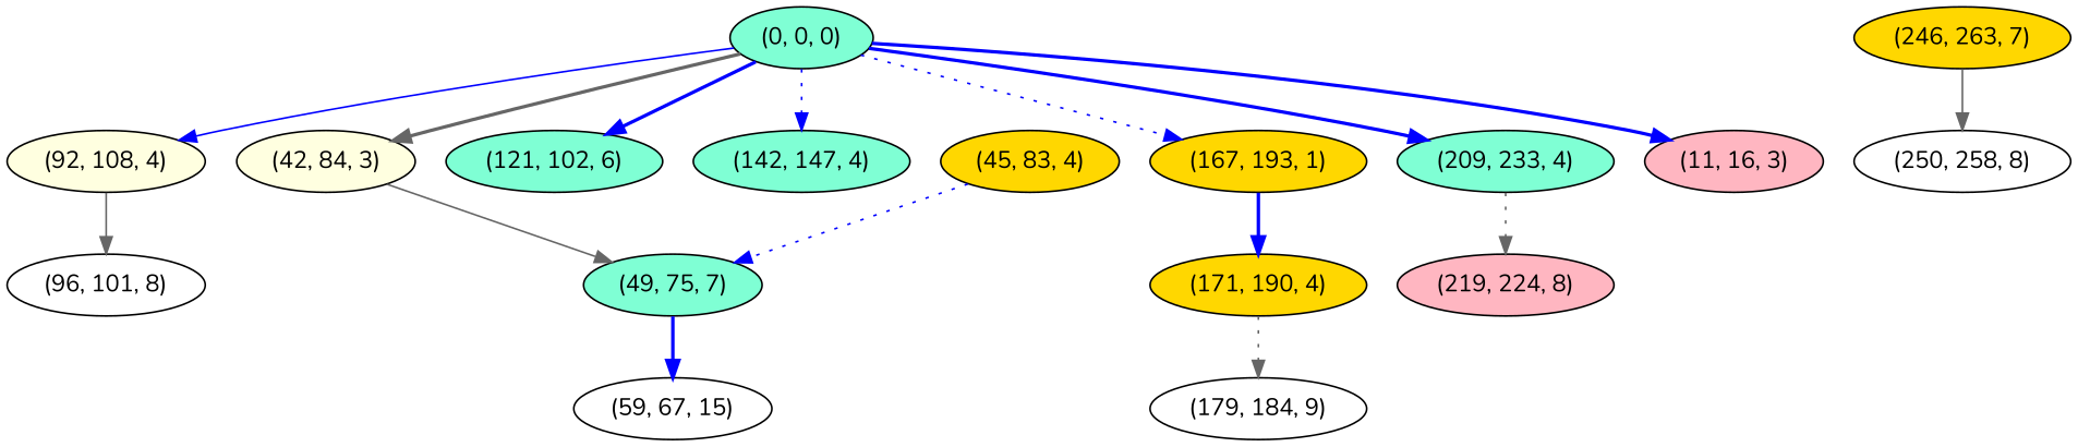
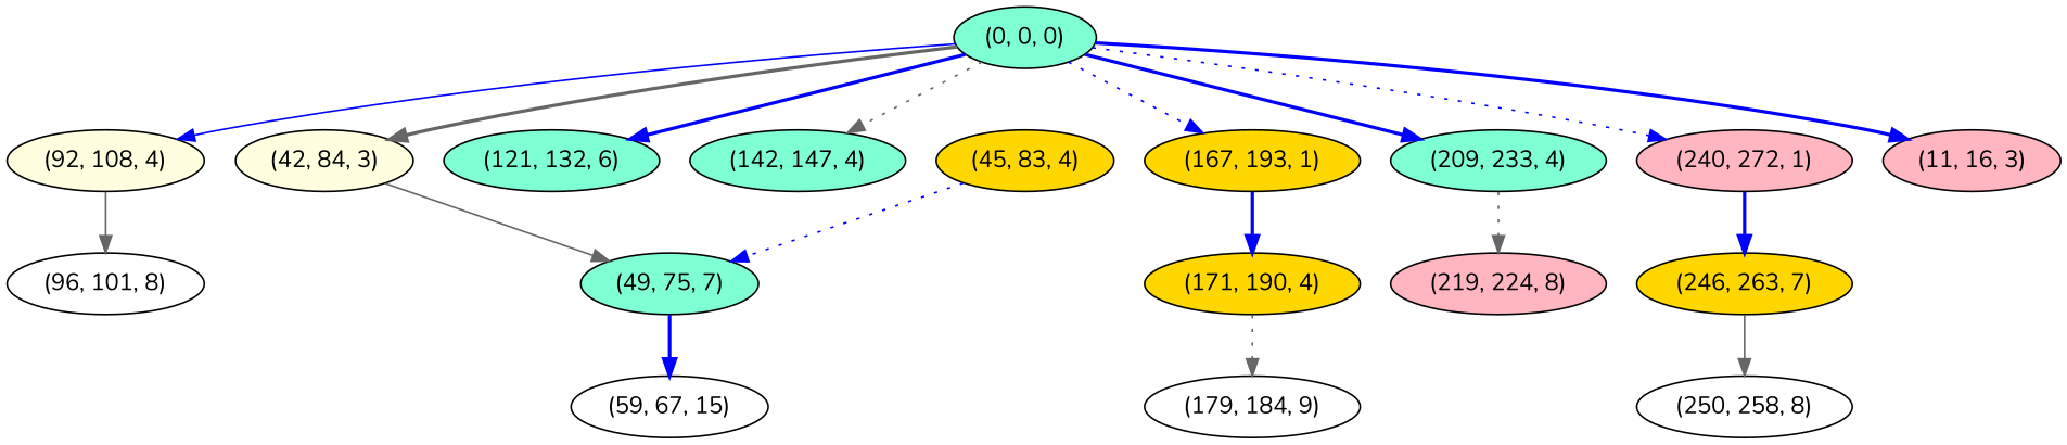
  digraph {
    fontname=Nunito
    node [fillcolor=aquamarine fontname=Nunito style=filled]
    edge [color=blue fontname=Nunito style=bold]
    "(11, 16, 3)" [fillcolor=lightpink]
    "(0, 0, 0)"
    "(42, 84, 3)" [fillcolor=lightyellow]
    "(92, 108, 4)" [fillcolor=lightyellow]
-   "(121, 132, 6)" [label="(121, 102, 6)"]
+   "(121, 132, 6)"
    "(142, 147, 4)"
    "(167, 193, 1)" [fillcolor=gold]
    "(209, 233, 4)"
+   "(240, 272, 1)" [fillcolor=lightpink]
    "(49, 75, 7)"
    "(96, 101, 8)" [fillcolor=white]
    "(171, 190, 4)" [fillcolor=gold]
    "(219, 224, 8)" [fillcolor=lightpink]
    "(246, 263, 7)" [fillcolor=gold]
    "(45, 83, 4)" [fillcolor=gold]
    "(59, 67, 15)" [fillcolor=white]
    "(179, 184, 9)" [fillcolor=white]
    "(250, 258, 8)" [fillcolor=white]
    "(0, 0, 0)" -> "(11, 16, 3)"
    "(0, 0, 0)" -> "(42, 84, 3)" [color=gray40]
    "(0, 0, 0)" -> "(92, 108, 4)" [style=solid]
    "(0, 0, 0)" -> "(121, 132, 6)"
-   "(0, 0, 0)" -> "(142, 147, 4)" [style=dotted]
+   "(0, 0, 0)" -> "(142, 147, 4)" [color=gray40 style=dotted]
    "(0, 0, 0)" -> "(167, 193, 1)" [style=dotted]
    "(0, 0, 0)" -> "(209, 233, 4)"
+   "(0, 0, 0)" -> "(240, 272, 1)" [style=dotted]
    "(42, 84, 3)" -> "(49, 75, 7)" [color=gray40 style=solid]
    "(92, 108, 4)" -> "(96, 101, 8)" [color=gray40 style=solid]
    "(167, 193, 1)" -> "(171, 190, 4)"
    "(209, 233, 4)" -> "(219, 224, 8)" [color=gray40 style=dotted]
+   "(240, 272, 1)" -> "(246, 263, 7)"
    "(49, 75, 7)" -> "(59, 67, 15)"
    "(171, 190, 4)" -> "(179, 184, 9)" [color=gray40 style=dotted]
    "(246, 263, 7)" -> "(250, 258, 8)" [color=gray40 style=solid]
    "(45, 83, 4)" -> "(49, 75, 7)" [style=dotted]
  }
